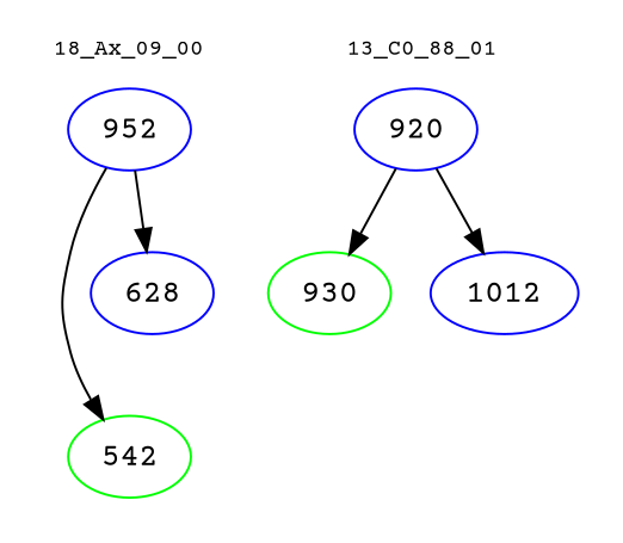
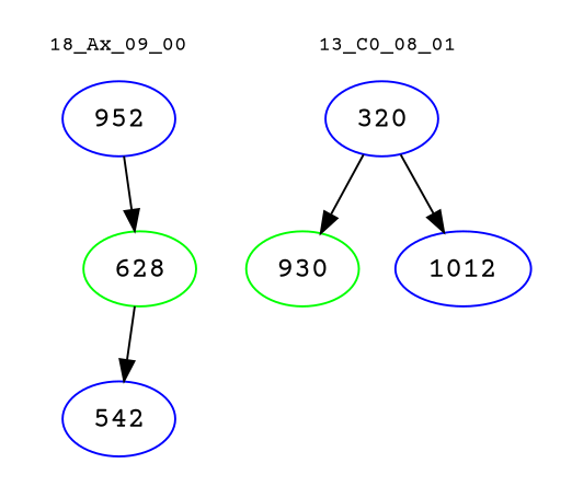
  digraph {
    fontname="Courier Prime"
    node [color=blue fontname="Courier Prime"]
    edge [color=black fontname="Courier Prime"]
    n1 [label=952]
-   n2 [color=green label=542]
-   n3 [label=628]
-   n4 [label=920]
+   n2 [label=542]
+   n3 [color=green label=628]
+   n4 [label=320]
    n5 [color=green label=930]
    n6 [label=1012]
    subgraph cluster_1 {
      color=white
      fontsize=10
      label="18_Ax_09_00"
      n1
      n2
      n3
    }
    subgraph cluster_2 {
      color=white
      fontsize=10
-     label="13_C0_88_01"
+     label="13_C0_08_01"
      n4
      n5
      n6
    }
-   n1 -> n2
+   n3 -> n2
    n1 -> n3
    n4 -> n5
    n4 -> n6
  }
